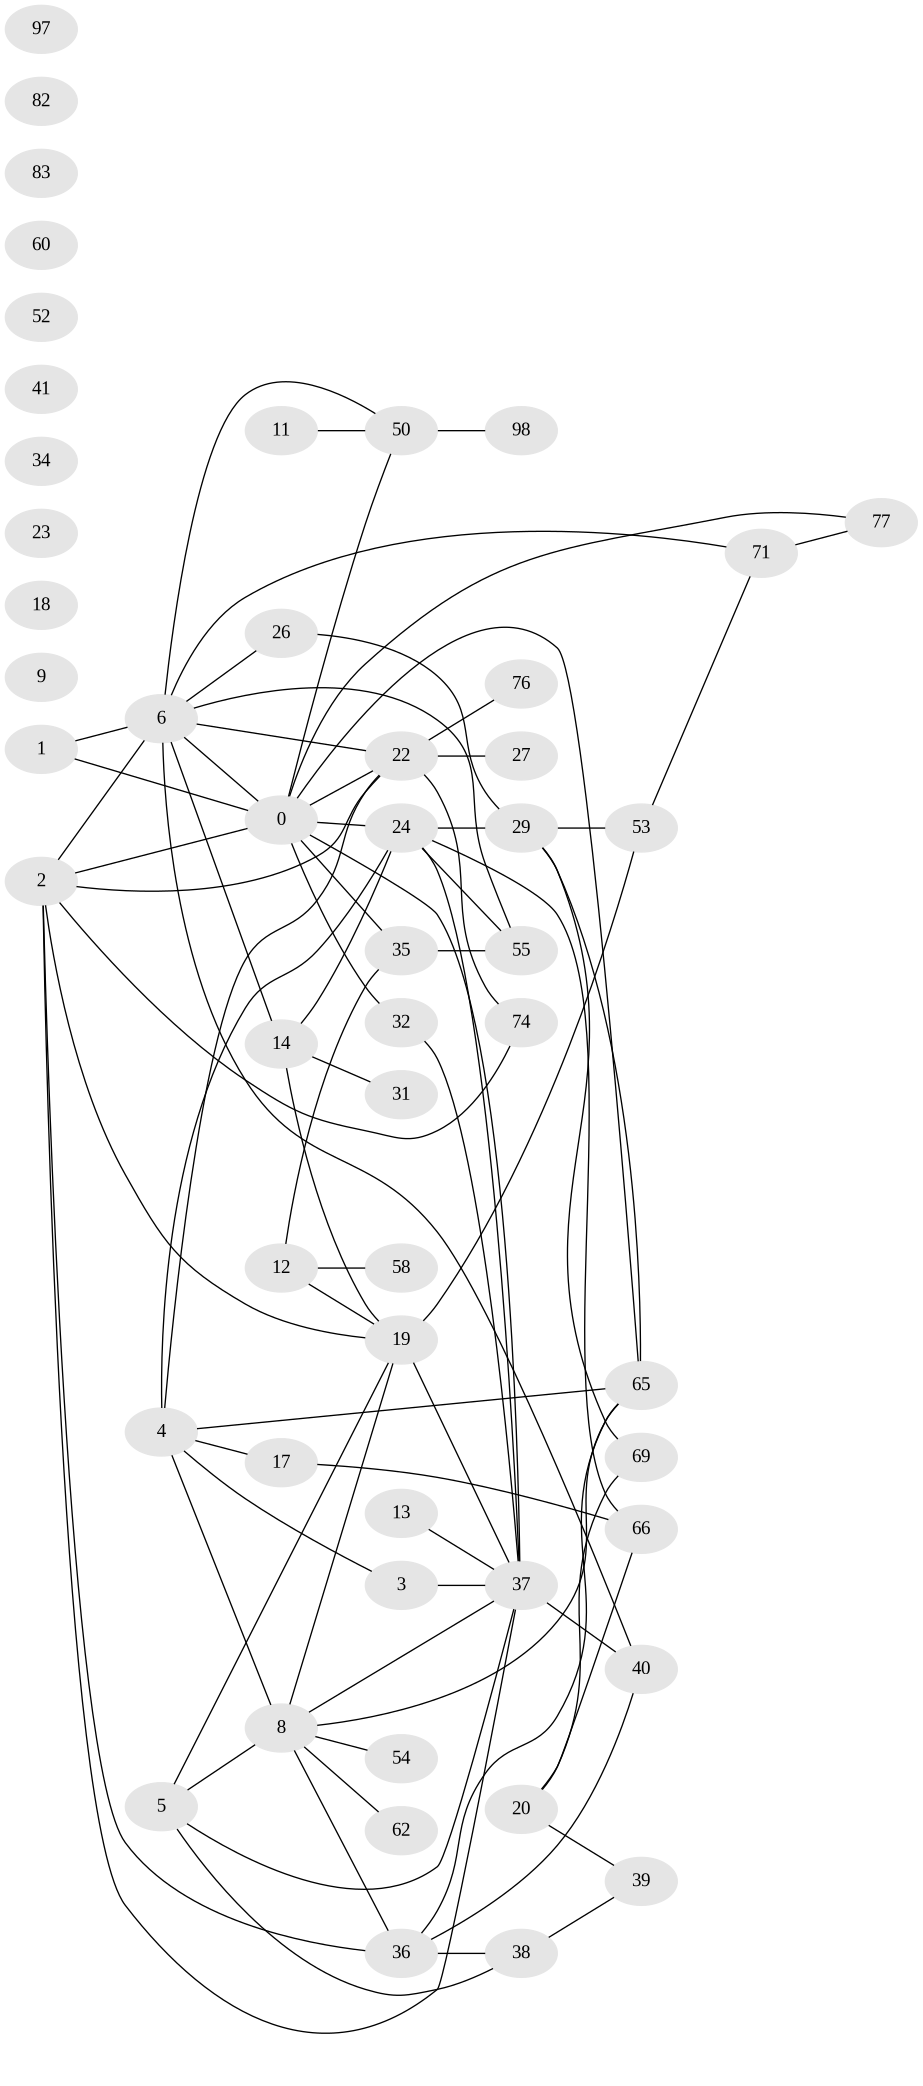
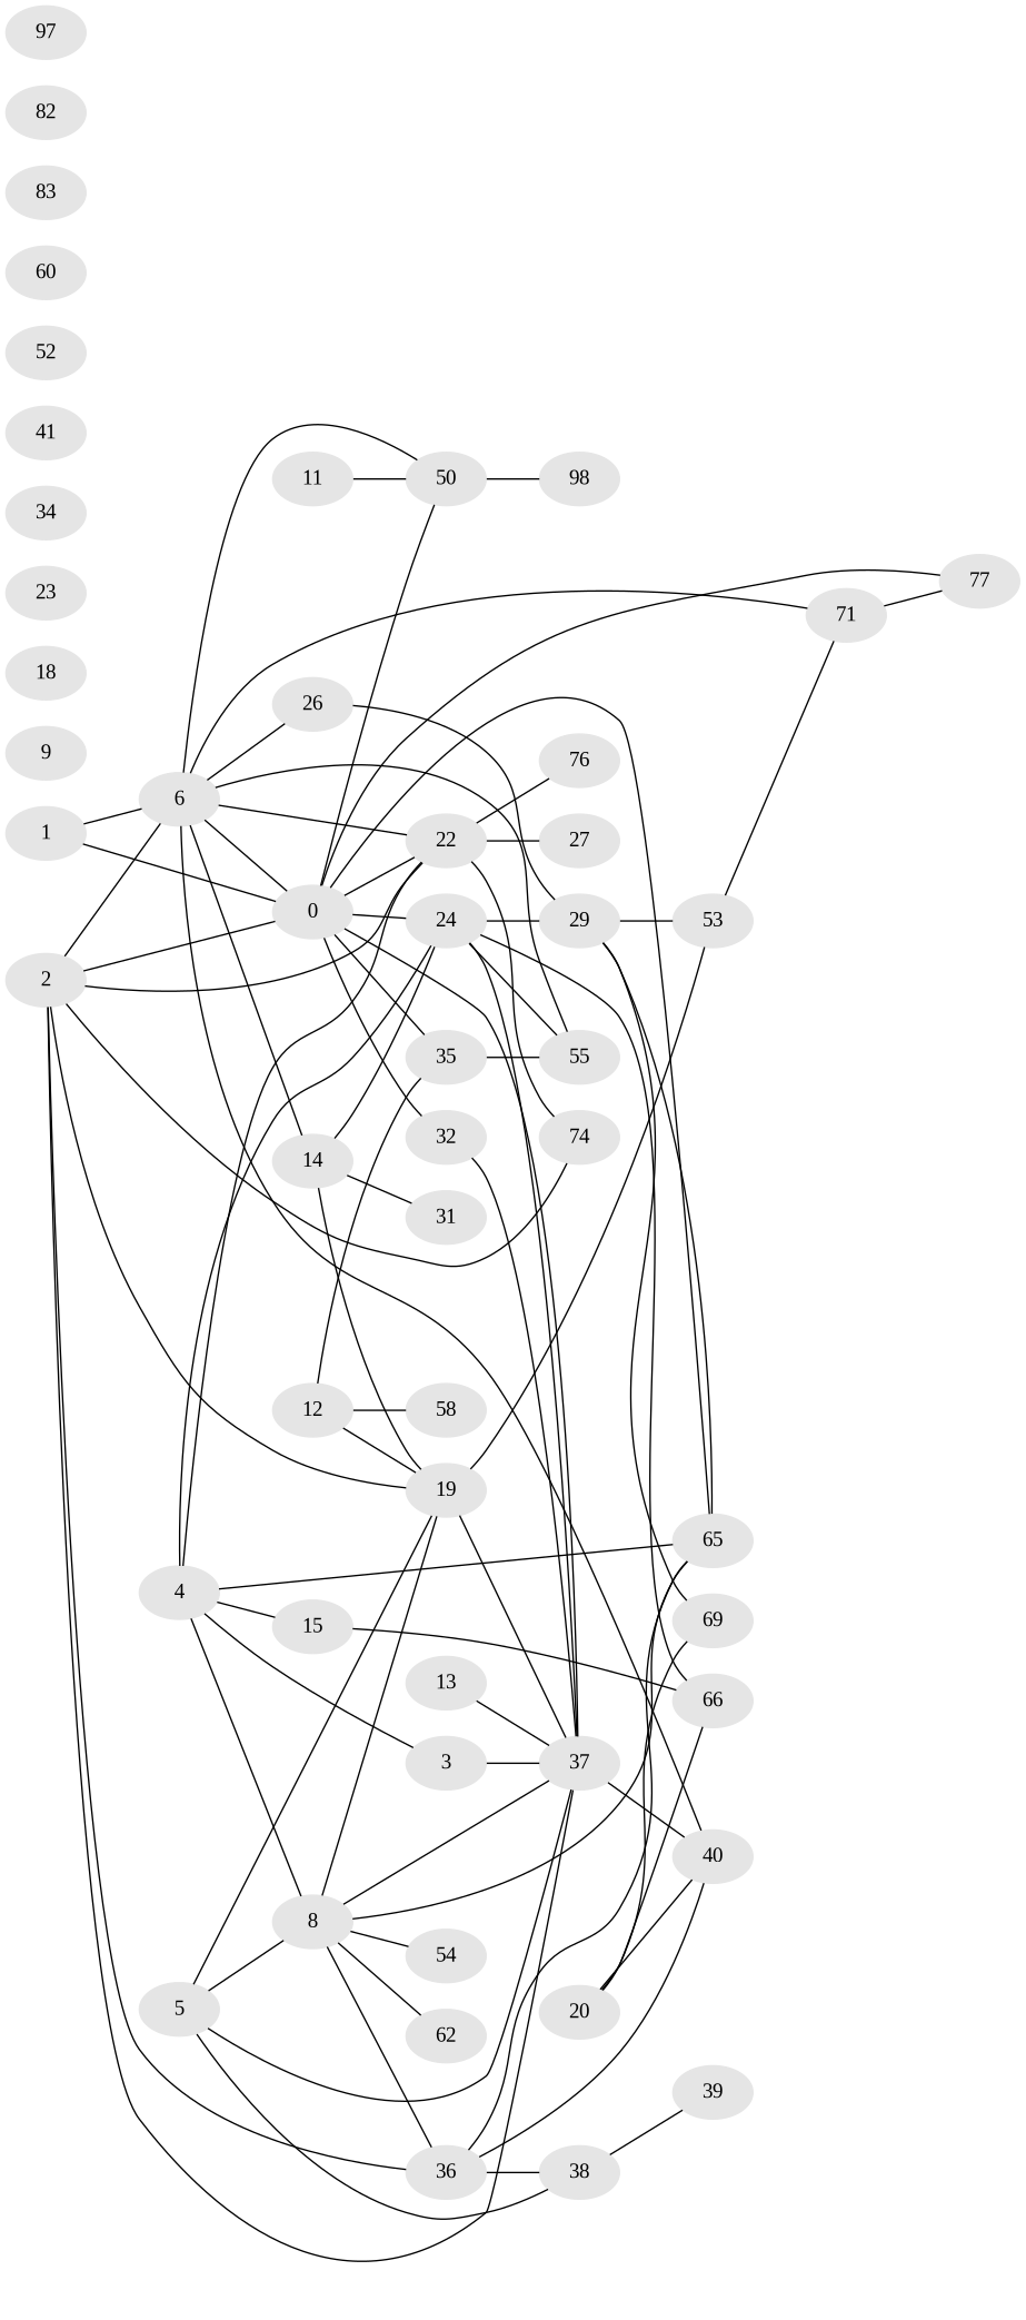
  graph {
    fontname="Liberation Serif"
    rankdir=LR
    node [color=gray90 fontname="Liberation Serif" style=filled]
    edge [fontname="Liberation Serif"]
    6 [super="+47+10+43+49"]
    n2 [label=0 super="+90+21"]
    22 [super="+80+44+59"]
    14
    26 [super="+30"]
    40 [super="+87"]
    50
    55
    71
    1
    37 [super="+84+42"]
    24 [super="+33"]
    65 [super="+86"]
    32
    35 [super="+85"]
    77
    2 [super="+25+16"]
    19 [super="+68+75"]
    36 [super="+45"]
    74 [super="+96"]
    53 [super="+83"]
    27
    76
    38 [super="+51"]
    3 [super="+70"]
    4 [super="+48"]
    8 [super="+15+28"]
-   17
+   17 [label=15]
    54
    62
    66
    29 [super="+101+103"]
    5 [super="+78+79"]
    39 [super="+91"]
    31
    98
    9
    11
    12 [super="+104"]
    58
    13
    18
    20 [super="+63"]
    69 [super="+73"]
    23
    34
    41
    52
    60
    n50 [label=83]
    82
    97
    6 -- n2
    6 -- 22
    6 -- 14
    6 -- 26
    6 -- 40
    6 -- 50
    6 -- 55
    6 -- 71
    n2 -- 22
    n2 -- 50
    n2 -- 37
    n2 -- 24
    n2 -- 65
    n2 -- 32 [weight=2]
    n2 -- 35
    n2 -- 77
    22 -- 74 [weight=2]
    22 -- 27
    22 -- 76
    14 -- 24
    14 -- 19
    14 -- 31
    26 -- 29
    50 -- 98
    71 -- 77
    1 -- 6
    1 -- n2
    37 -- 40
    24 -- 55
    24 -- 37 [weight=2]
    24 -- 66
    24 -- 29
    32 -- 37
    35 -- 55
    2 -- 6
    2 -- n2 [weight=2]
    2 -- 22 [weight=3]
    2 -- 37
    2 -- 19
    2 -- 36
    2 -- 74
    19 -- 37
    19 -- 53
    36 -- 40
    36 -- 65
    36 -- 38
    53 -- 71
    38 -- 39
    3 -- 37 [weight=2]
    4 -- 22
    4 -- 24
    4 -- 65
    4 -- 3
    4 -- 8
    4 -- 17
    8 -- 37 [weight=2]
    8 -- 65
    8 -- 19
    8 -- 36 [weight=2]
    8 -- 54
    8 -- 62
    17 -- 66
    29 -- 65
    29 -- 53
    29 -- 69
    5 -- 37
    5 -- 19
    5 -- 38
    5 -- 8
    11 -- 50
    12 -- 35
    12 -- 19
    12 -- 58
    13 -- 37
-   20 -- 39
+   20 -- 40
    20 -- 66
    20 -- 69
  }
